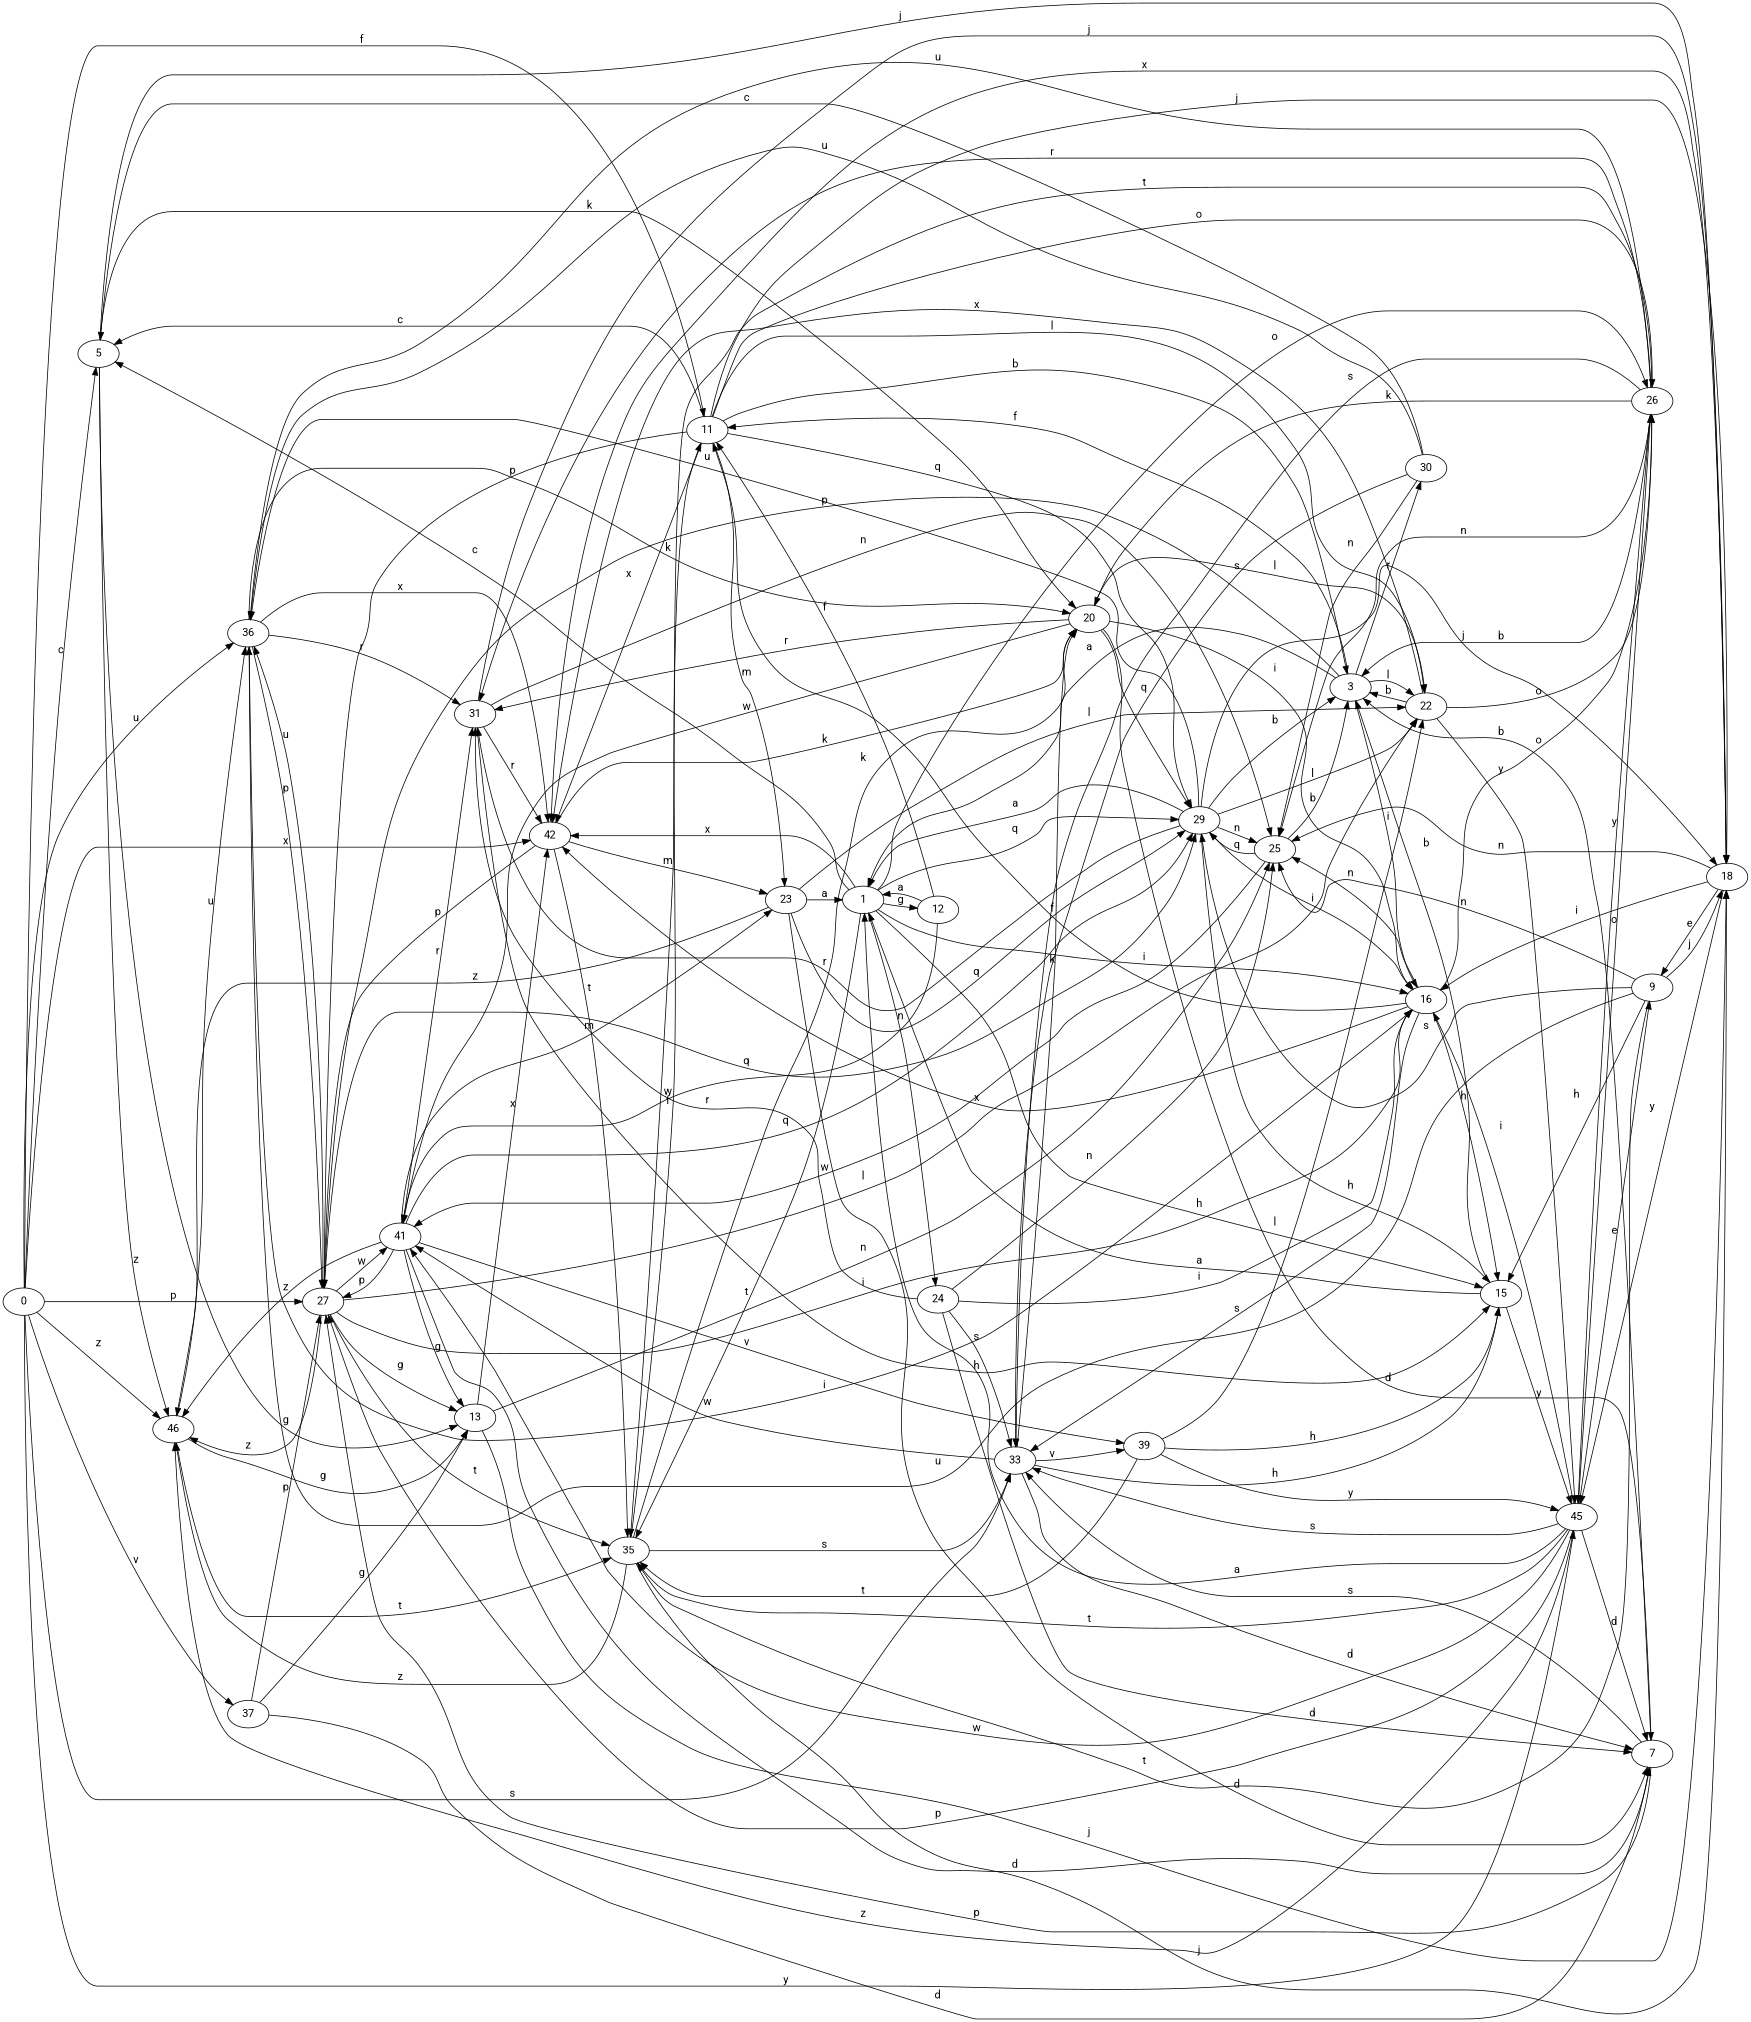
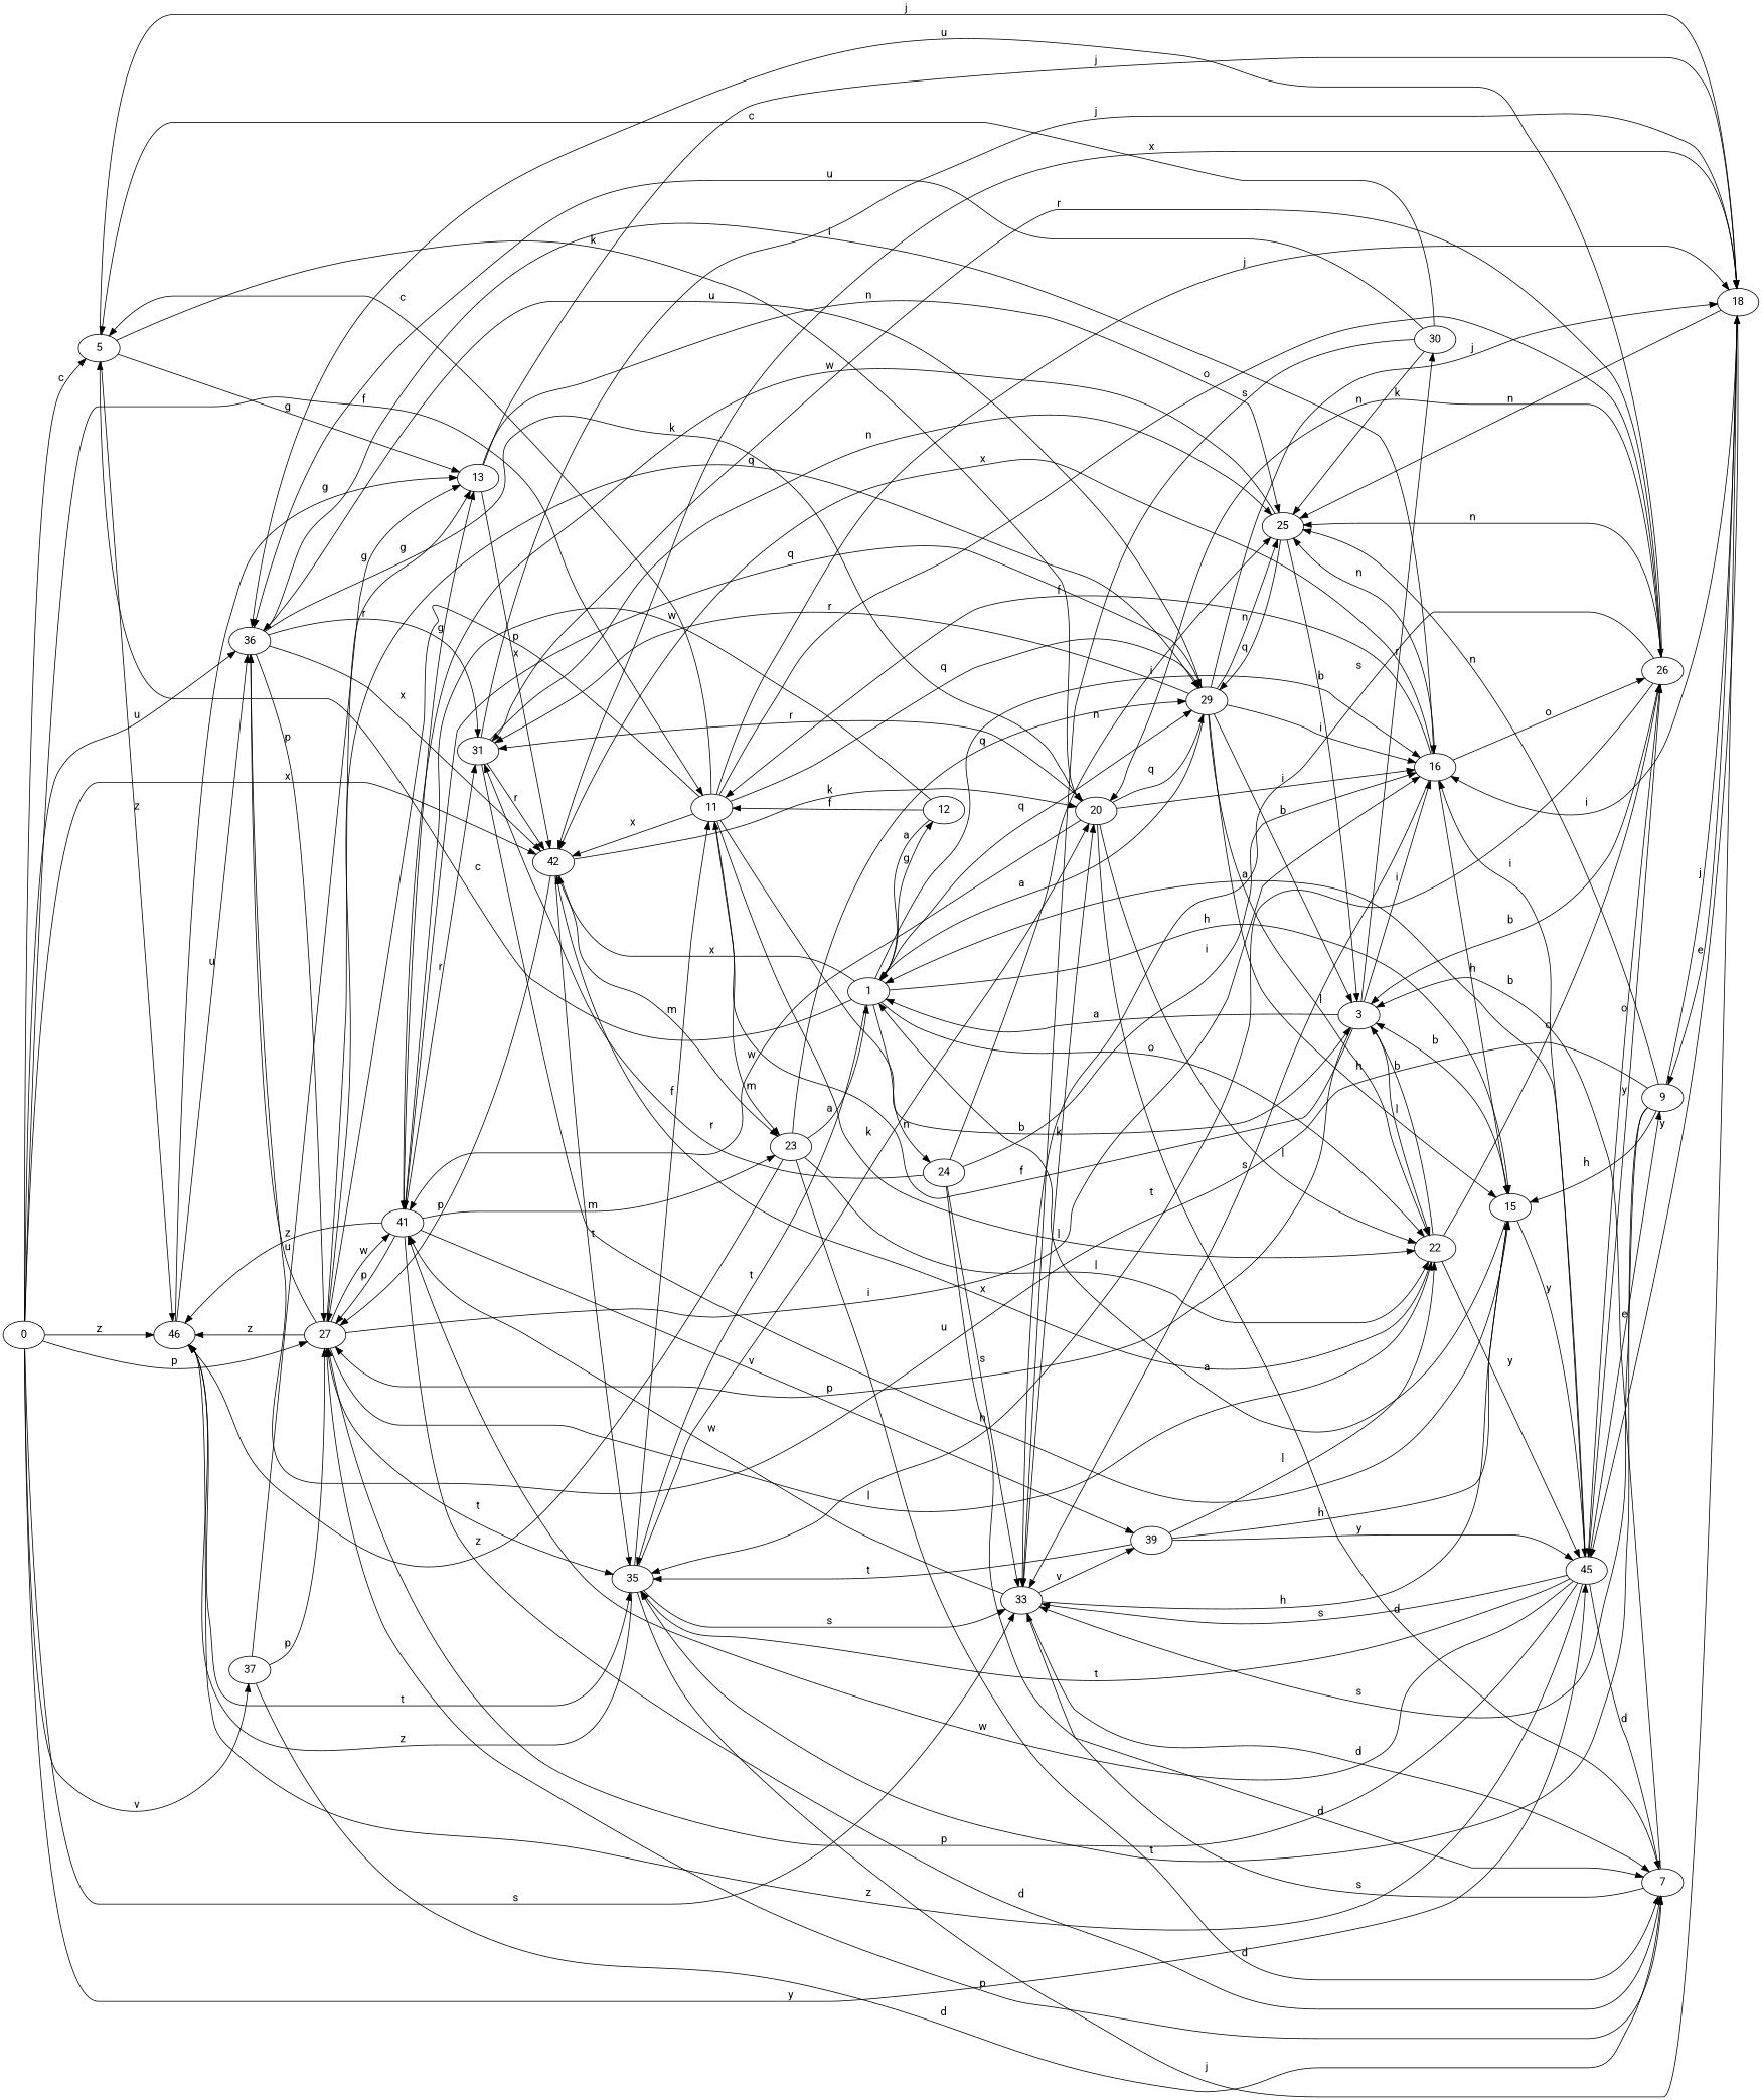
  strict digraph {
    fontname=Roboto
    rankdir=LR
    node [fontname=Roboto]
    edge [fontname=Roboto]
    0
    5
    11
    27
    33
    36
    37
    42
    45
    46
    13
    18
    20
    26
    29
    3
    22
    23
    16
    35
    41
    15
    7
    39
    31
    1
    9
    12
    24
    25
    30
    0 -> 5 [label=c]
    0 -> 11 [label=f]
    0 -> 27 [label=p]
    0 -> 33 [label=s]
    0 -> 36 [label=u]
    0 -> 37 [label=v]
    0 -> 42 [label=x]
    0 -> 45 [label=y]
    0 -> 46 [label=z]
    5 -> 46 [label=z]
    5 -> 13 [label=g]
    5 -> 18 [label=j]
    5 -> 20 [label=k]
    11 -> 5 [label=c]
    11 -> 27 [label=p]
    11 -> 42 [label=x]
    11 -> 18 [label=j]
    11 -> 26 [label=o]
    11 -> 29 [label=q]
    11 -> 3 [label=b]
    11 -> 22 [label=l]
    11 -> 23 [label=m]
    27 -> 36 [label=u]
    27 -> 46 [label=z]
    27 -> 13 [label=g]
    27 -> 29 [label=q]
    27 -> 22 [label=l]
    27 -> 16 [label=i]
    27 -> 35 [label=t]
    27 -> 41 [label=w]
    33 -> 20 [label=k]
    33 -> 41 [label=w]
    33 -> 15 [label=h]
    33 -> 7 [label=d]
    33 -> 39 [label=v]
    36 -> 27 [label=p]
    36 -> 42 [label=x]
    36 -> 20 [label=k]
    36 -> 16 [label=i]
    36 -> 31 [label=r]
    37 -> 27 [label=p]
    37 -> 13 [label=g]
    37 -> 7 [label=d]
    42 -> 27 [label=p]
    42 -> 20 [label=k]
    42 -> 23 [label=m]
    42 -> 35 [label=t]
    45 -> 27 [label=p]
    45 -> 33 [label=s]
    45 -> 46 [label=z]
    45 -> 26 [label=o]
    45 -> 16 [label=i]
    45 -> 35 [label=t]
    45 -> 41 [label=w]
    45 -> 7 [label=d]
    45 -> 1 [label=a]
    45 -> 9 [label=e]
    46 -> 36 [label=u]
    46 -> 13 [label=g]
    46 -> 35 [label=t]
    13 -> 42 [label=x]
    13 -> 18 [label=j]
    13 -> 25 [label=n]
    18 -> 42 [label=x]
    18 -> 45 [label=y]
    18 -> 16 [label=i]
    18 -> 9 [label=e]
    18 -> 25 [label=n]
    20 -> 29 [label=q]
    20 -> 22 [label=l]
    20 -> 16 [label=i]
    20 -> 41 [label=w]
    20 -> 7 [label=d]
    20 -> 31 [label=r]
    26 -> 33 [label=s]
    26 -> 36 [label=u]
    26 -> 45 [label=y]
    26 -> 20 [label=k]
    26 -> 3 [label=b]
    26 -> 35 [label=t]
    26 -> 31 [label=r]
    26 -> 25 [label=n]
    29 -> 36 [label=u]
    29 -> 18 [label=j]
    29 -> 3 [label=b]
    29 -> 22 [label=l]
    29 -> 16 [label=i]
    29 -> 15 [label=h]
    29 -> 31 [label=r]
    29 -> 1 [label=a]
    29 -> 25 [label=n]
    3 -> 11 [label=f]
    3 -> 27 [label=p]
    3 -> 22 [label=l]
    3 -> 16 [label=i]
    3 -> 1 [label=a]
    3 -> 30 [label=r]
    22 -> 42 [label=x]
    22 -> 45 [label=y]
    22 -> 26 [label=o]
    22 -> 3 [label=b]
    23 -> 46 [label=z]
    23 -> 29 [label=q]
    23 -> 22 [label=l]
    23 -> 7 [label=d]
    23 -> 1 [label=a]
    16 -> 11 [label=f]
    16 -> 33 [label=s]
    16 -> 42 [label=x]
    16 -> 26 [label=o]
    16 -> 15 [label=h]
    16 -> 25 [label=n]
    35 -> 11 [label=f]
    35 -> 33 [label=s]
    35 -> 46 [label=z]
    35 -> 18 [label=j]
    35 -> 20 [label=k]
    41 -> 27 [label=p]
    41 -> 46 [label=z]
    41 -> 13 [label=g]
    41 -> 29 [label=q]
    41 -> 23 [label=m]
    41 -> 7 [label=d]
    41 -> 39 [label=v]
    41 -> 31 [label=r]
    15 -> 45 [label=y]
    15 -> 3 [label=b]
    15 -> 1 [label=a]
    7 -> 27 [label=p]
    7 -> 33 [label=s]
    7 -> 3 [label=b]
    39 -> 45 [label=y]
    39 -> 22 [label=l]
    39 -> 35 [label=t]
    39 -> 15 [label=h]
    31 -> 42 [label=r]
    31 -> 18 [label=j]
    31 -> 15 [label=h]
    31 -> 25 [label=n]
    1 -> 5 [label=c]
    1 -> 42 [label=x]
-   1 -> 26 [label=o]
+   1 -> 22 [label=o]
    1 -> 29 [label=q]
    1 -> 16 [label=i]
    1 -> 35 [label=t]
    1 -> 15 [label=h]
    1 -> 12 [label=g]
    1 -> 24 [label=n]
-   9 -> 29 [label=s]
+   9 -> 33 [label=s]
    9 -> 36 [label=u]
    9 -> 18 [label=j]
    9 -> 35 [label=t]
    9 -> 15 [label=h]
    9 -> 25 [label=n]
    12 -> 11 [label=f]
    12 -> 41 [label=w]
    12 -> 1 [label=a]
    24 -> 33 [label=s]
    24 -> 16 [label=i]
    24 -> 7 [label=d]
    24 -> 31 [label=r]
    24 -> 25 [label=n]
    25 -> 29 [label=q]
    25 -> 3 [label=b]
    25 -> 41 [label=w]
    30 -> 5 [label=c]
    30 -> 33 [label=s]
    30 -> 36 [label=u]
    30 -> 25 [label=n]
  }
